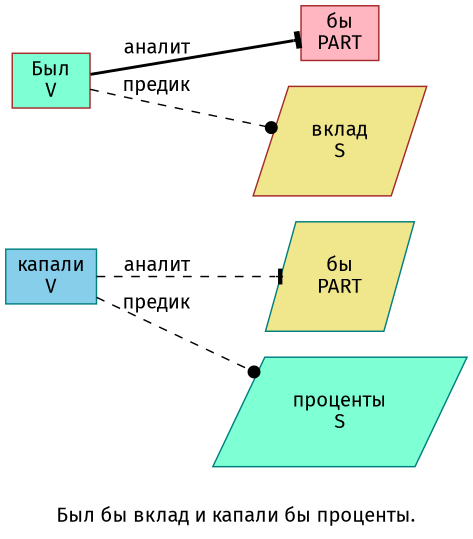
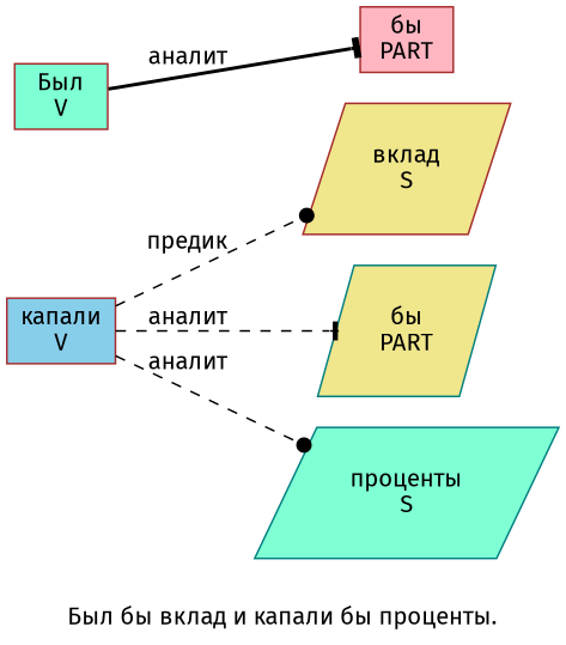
  digraph {
    fontname="Fira Sans"
    label="Был бы вклад и капали бы проценты."
    rankdir=LR
    node [color=brown fillcolor=aquamarine fontname="Fira Sans" penwidth=1 shape=box style=filled]
    edge [arrowhead=tee fontname="Fira Sans" style=dashed]
    n1 [label="Был\nV"]
    n2 [fillcolor=lightpink label="бы\nPART"]
    n3 [fillcolor=khaki label="вклад\nS" shape=parallelogram]
-   n4 [color=teal fillcolor=skyblue label="капали\nV"]
+   n4 [fillcolor=skyblue label="капали\nV"]
    n5 [color=teal fillcolor=khaki label="бы\nPART" shape=parallelogram]
    n6 [color=teal label="проценты\nS" shape=parallelogram]
    n1 -> n2 [label="аналит" style=bold]
-   n1 -> n3 [arrowhead=dot label="предик"]
+   n4 -> n3 [arrowhead=dot label="предик"]
    n4 -> n5 [label="аналит"]
-   n4 -> n6 [arrowhead=dot label="предик"]
+   n4 -> n6 [arrowhead=dot label="аналит"]
  }
